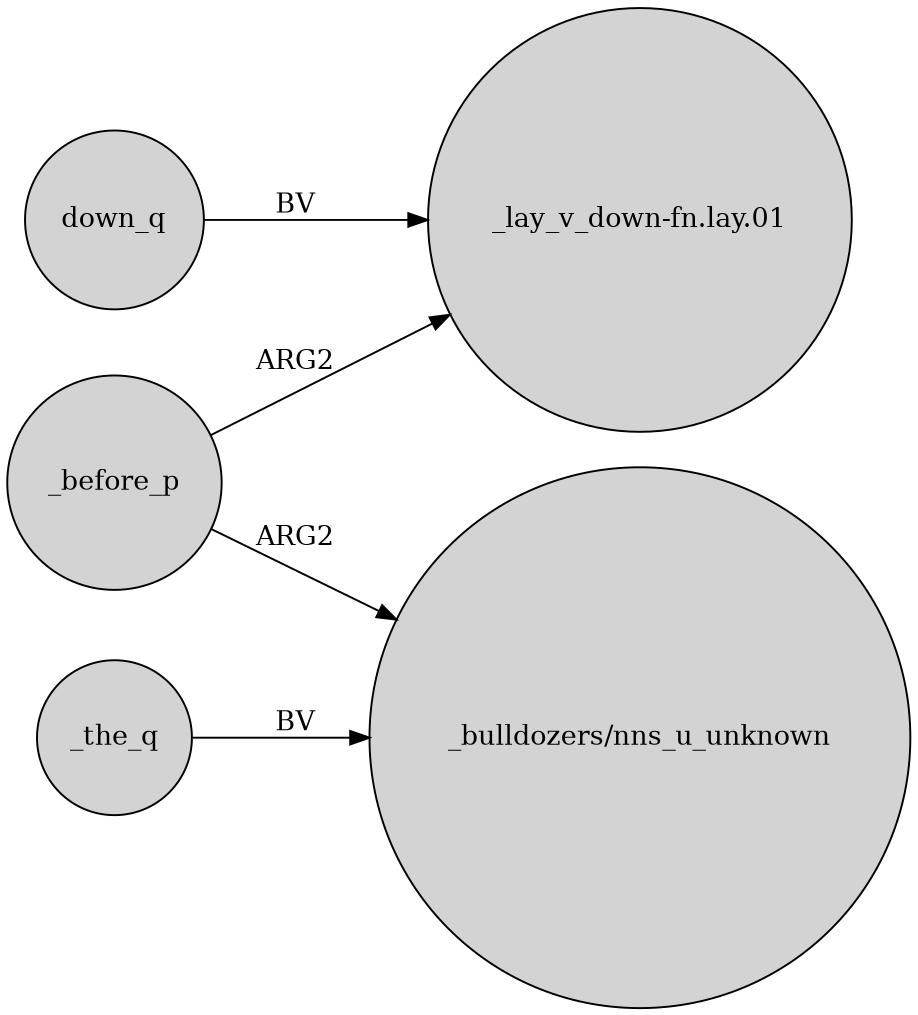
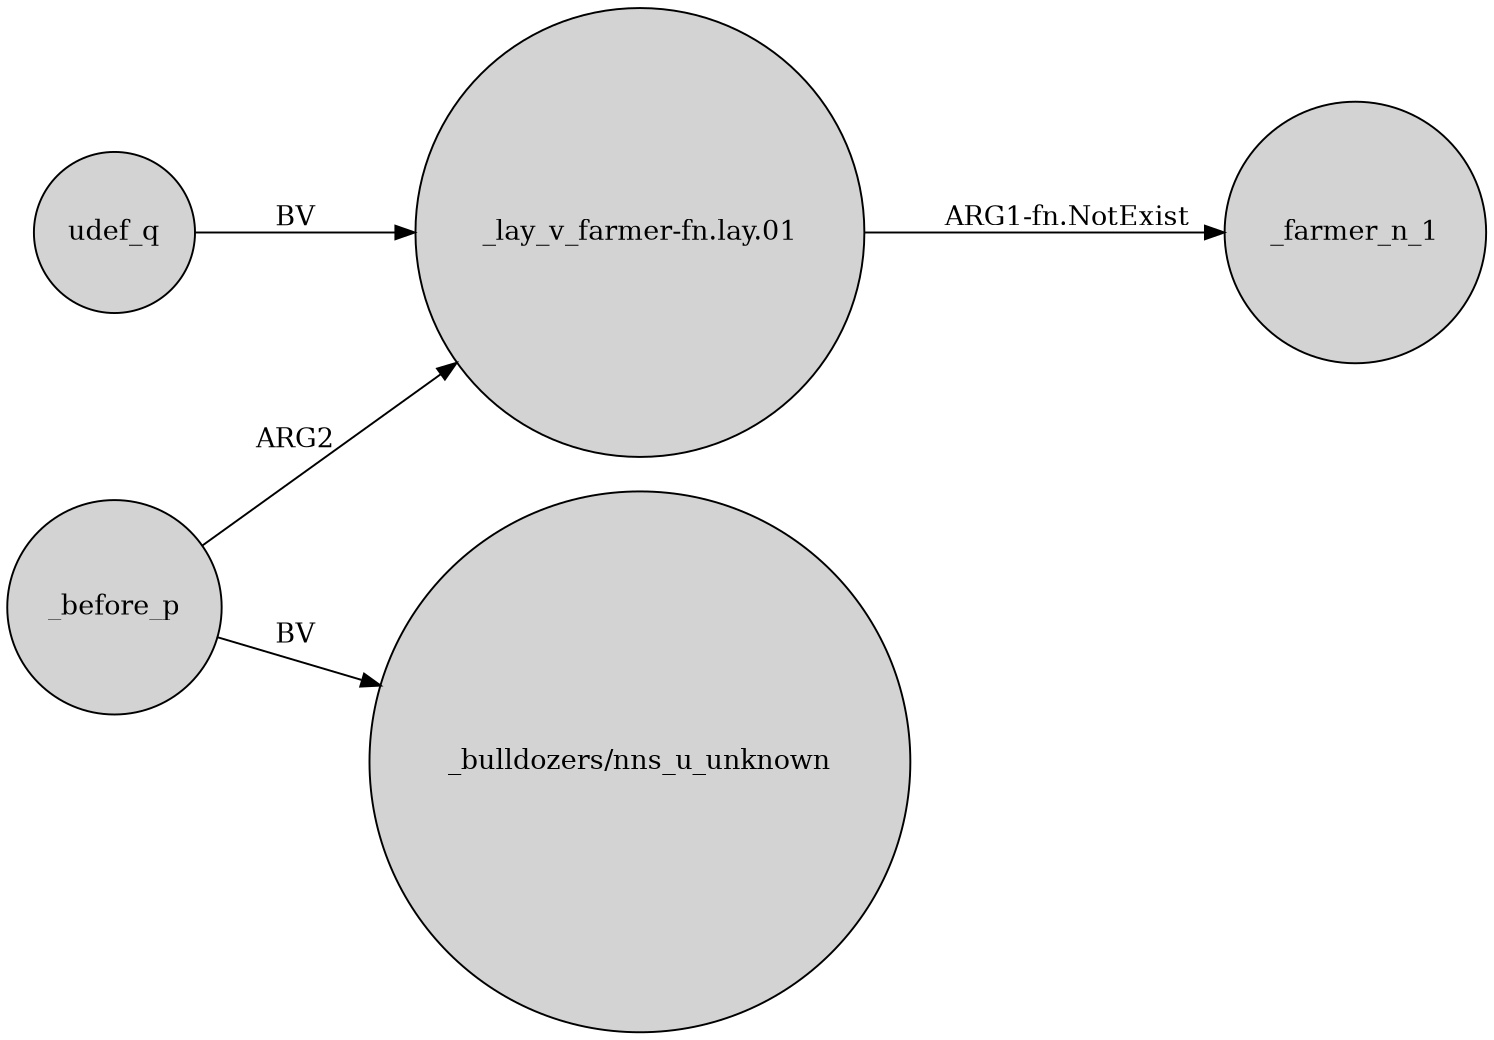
  digraph {
    rankdir=LR
    node [shape=circle style=filled]
-   udef_q [label=down_q]
-   "_lay_v_down-fn.lay.01"
+   udef_q
+   "_lay_v_down-fn.lay.01" [label="_lay_v_farmer-fn.lay.01"]
    _before_p
    "_bulldozers/nns_u_unknown"
-   _the_q
+   _farmer_n_1
    udef_q -> "_lay_v_down-fn.lay.01" [label=BV]
+   "_lay_v_down-fn.lay.01" -> _farmer_n_1 [label="ARG1-fn.NotExist"]
    _before_p -> "_lay_v_down-fn.lay.01" [label=ARG2]
-   _before_p -> "_bulldozers/nns_u_unknown" [label=ARG2]
-   _the_q -> "_bulldozers/nns_u_unknown" [label=BV]
+   _before_p -> "_bulldozers/nns_u_unknown" [label=BV]
  }
